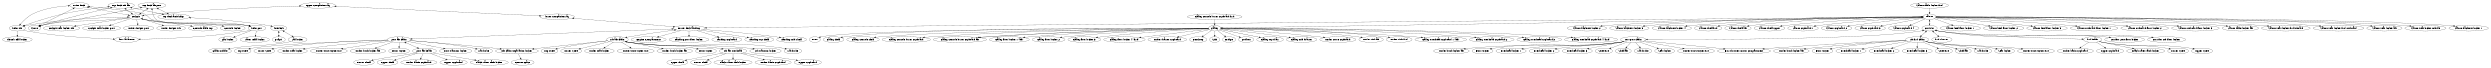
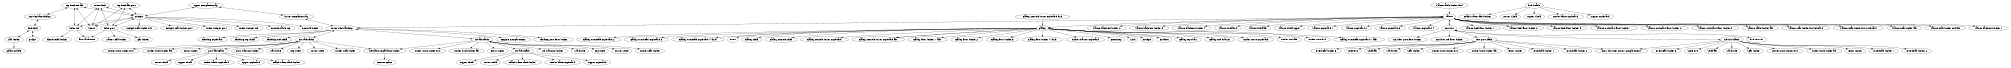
  digraph {
    n1 [label=Shore]
    n2 [label="swim deck"]
    n3 [label=cockpit]
    n4 [label="helm port"]
    n5 [label="helm stb"]
    n6 [label="cockpit seat locker stb"]
    n7 [label="cockpit seat locker port"]
    n8 [label="under dodger port"]
    n9 [label="under dodger stb"]
    n10 [label="Console table top"]
    n11 [label="Console locker"]
    n12 [label="floor lazarette"]
    n13 [label="gas locker"]
    n14 [label="water refill locker"]
    n15 [label="diesel refill locker"]
    n16 [label="upper companionway"]
    n17 [label="lower companionway"]
    n18 [label="Lower deck landing"]
    n19 [label="top deck stb aft"]
    n20 [label="top deck amidships"]
    n21 [label=foredeck]
    n22 [label="port aft cabin"]
    n23 [label="stb aft cabin"]
    n24 [label="Engine Compartment"]
    n25 [label="Landing port floor locker"]
    n26 [label="Landing cupboard"]
    n27 [label="Landing top shelf"]
    n28 [label="Landing mid shelf"]
    n29 [label=saloon]
    n30 [label=galley]
    n31 [label=corridor]
    n32 [label="Saloon keel floor locker 1"]
    n33 [label="Saloon keel floor locker 2"]
    n34 [label="Saloon keel floor locker 3"]
    n35 [label="Saloon outboard floor locker 1"]
    n36 [label="Saloon outboard floor locker 2"]
    n37 [label="Saloon outboard floor locker 3"]
    n38 [label="Saloon table locker aft"]
    n39 [label="Saloon seat locker fwd inboard"]
    n40 [label="Saloon seat locker fwd outboard"]
    n41 [label="Saloon seat locker aft"]
    n42 [label="Saloon seat locker middle"]
    n43 [label="Saloon backrest locker 1"]
    n44 [label="Saloon backrest locker 2"]
    n45 [label="Saloon backrest locker 3"]
    n46 [label="Saloon backrest locker 4"]
    n47 [label="Saloon shelf fwd"]
    n48 [label="Saloon shelf aft"]
    n49 [label="Saloon shelf upper"]
    n50 [label="Saloon cupboard 1"]
    n51 [label="Saloon cupboard 2"]
    n52 [label="Saloon cupboard 3"]
    n53 [label="Saloon cupboard 4"]
    n54 [label=Fridge]
    n55 [label=Coolbox]
    n56 [label="Galley top draw"]
    n57 [label="Galley mid drawer"]
    n58 [label="Under stove cupboard"]
    n59 [label="Under sink aft"]
    n60 [label="Under sink fwd"]
    n61 [label="Galley overhead cupboard 1 (aft)"]
    n62 [label="Galley overhead cupboard 2"]
    n63 [label="Galley overhead cupboard 3"]
    n64 [label="Galley overhead cupboard 4 (fwd)"]
    n65 [label=Oven]
    n66 [label="Galley shelf"]
    n67 [label="Galley console shelf"]
    n68 [label="Galley console lower cupboard"]
    n69 [label="Galley console lower cupboard aft"]
    n70 [label="Galley floor locker 1 (aft)"]
    n71 [label="Galley floor locker 2"]
    n72 [label="Galley floor locker 3"]
    n73 [label="Galley floor locker 4 (fwd)"]
    n74 [label="Under drawer cupboard"]
    n75 [label=Benchtop]
    n76 [label=Sink]
    n77 [label="port port cabin"]
    n78 [label="stb fwd cabin"]
    n79 [label="fwd shower"]
    n80 [label="fwd heads"]
    n81 [label="corridor port floor locker"]
    n82 [label="corridor stb floor locker"]
    n83 [label="Saloon table locker fwd"]
    n84 [label="Galley console lower cupboard fwd"]
    n85 [label="port aft heads"]
    n86 [label="Port transom locker"]
    n87 [label="Aft cabin separation locker"]
    n88 [label=Wardrobe]
    n89 [label="Top shelf"]
    n90 [label="Lower Shelf"]
    n91 [label="Under seat locker"]
    n92 [label="Under bunk locker fwd"]
    n93 [label="Under bunk locker aft"]
    n94 [label="Floor locker"]
    n95 [label="Under basin cupboard"]
    n96 [label="Upper cupboard"]
    n97 [label="Black water tank locker"]
    n98 [label="Lower shelf"]
    n99 [label="Upper shelf"]
    n100 [label="Genset space"]
-   n101 [label="stb aft overhead"]
+   n101 [label="stb aft heads"]
    n102 [label="Stb transom locker"]
    n103 [label=Wardrobe]
    n104 [label="Top shelf"]
    n105 [label="Lower Shelf"]
    n106 [label="Under seat locker"]
    n107 [label="Under bunk locker fwd"]
    n108 [label="Under bunk locker aft"]
    n109 [label="Floor locker"]
    n110 [label="Black water tank locker"]
    n111 [label="Under basin cupboard"]
    n112 [label="Upper cupboard"]
    n113 [label="Upper shelf"]
    n114 [label="Lower shelf"]
    n115 [label="Overhead locker 1"]
    n116 [label="Overhead locker 2"]
    n117 [label="Overhead locker 3"]
    n118 [label="Shelf fwd"]
    n119 [label="Shelf aft"]
    n120 [label=Wardrobe]
    n121 [label="Seat locker"]
    n122 [label="Under bunk locker fwd"]
    n123 [label="Under bunk locker aft"]
    n124 [label="Floor locker"]
    n125 [label="Bow thruster motor compartment"]
    n126 [label="Overhead locker 1"]
    n127 [label="Overhead locker 2"]
    n128 [label="Overhead locker 3"]
    n129 [label="Shelf fwd"]
    n130 [label="Shelf aft"]
    n131 [label=Wardrobe]
    n132 [label="Seat locker"]
    n133 [label="Under bunk locker fwd"]
    n134 [label="Under bunk locker aft"]
    n135 [label="Floor locker"]
    n136 [label="Black water tank locker"]
    n137 [label="Lower Shelf"]
    n138 [label="Upper Shelf"]
    n139 [label="Under basin cupboard"]
    n140 [label="Upper cupboard"]
    n141 [label="top deck aft port"]
    n142 [label=pullpit]
    n143 [label="Sail locker"]
    n144 [label="Chain middle"]
    n2 -> n1 [dir=both]
    n2 -> n3 [dir=both]
    n2 -> n4 [dir=both]
    n2 -> n5 [dir=both]
    n3 -> n1
    n3 -> n4 [dir=both]
    n3 -> n5 [dir=both]
    n3 -> n6
    n3 -> n7
    n3 -> n8
    n3 -> n9
    n3 -> n10
    n3 -> n11
    n4 -> n12
    n4 -> n13
    n4 -> n14
    n5 -> n12
    n5 -> n15
    n16 -> n3 [dir=both]
    n16 -> n17 [dir=both]
    n17 -> n18 [dir=both]
    n18 -> n22 [dir=both]
    n18 -> n23 [dir=both]
    n18 -> n24
    n18 -> n25
    n18 -> n26
    n18 -> n27
    n18 -> n28
    n19 -> n1 [dir=both]
    n19 -> n3 [dir=both]
    n19 -> n5 [dir=both]
    n19 -> n20 [dir=both]
    n20 -> n21 [dir=both]
    n21 -> n142 [dir=both]
    n21 -> n143 [dir=both]
    n22 -> n85 [dir=both]
    n22 -> n86
    n22 -> n87
    n22 -> n88
    n22 -> n89
    n22 -> n90
    n22 -> n91
    n22 -> n92
    n22 -> n93
    n22 -> n94
    n23 -> n87
    n23 -> n101 [dir=both]
    n23 -> n102
    n23 -> n103
    n23 -> n104
    n23 -> n105
    n23 -> n106
    n23 -> n107
    n23 -> n108
    n23 -> n109
    n29 -> n18 [dir=both]
    n29 -> n30 [dir=both]
    n29 -> n31 [dir=both]
    n29 -> n32
    n29 -> n33
    n29 -> n34
    n29 -> n35
    n29 -> n36
    n29 -> n37
    n29 -> n38
    n29 -> n39
    n29 -> n40
    n29 -> n41
    n29 -> n42
    n29 -> n43
    n29 -> n44
    n29 -> n45
    n29 -> n46
    n29 -> n47
    n29 -> n48
    n29 -> n49
    n29 -> n50
    n29 -> n51
    n29 -> n52
    n29 -> n53
    n30 -> n54
    n30 -> n55
    n30 -> n56
    n30 -> n57
    n30 -> n58
    n30 -> n59
    n30 -> n60
    n30 -> n61
    n30 -> n62
    n30 -> n63
    n30 -> n64
    n30 -> n65
    n30 -> n66
    n30 -> n67
    n30 -> n68
    n30 -> n69
    n30 -> n69
    n30 -> n70
    n30 -> n71
    n30 -> n72
    n30 -> n73
    n30 -> n74
    n30 -> n75
    n30 -> n76
    n31 -> n77 [dir=both]
    n31 -> n78 [dir=both]
    n31 -> n79 [dir=both]
-   n31 -> n80 [dir=both]
    n31 -> n81
    n31 -> n82
    n77 -> n115
    n77 -> n116
    n77 -> n117
    n77 -> n118
    n77 -> n119
    n77 -> n120
    n77 -> n121
    n77 -> n122
    n77 -> n123
    n77 -> n124
    n77 -> n125
    n78 -> n125
    n78 -> n126
    n78 -> n127
    n78 -> n128
    n78 -> n129
    n78 -> n130
    n78 -> n131
    n78 -> n132
    n78 -> n133
    n78 -> n134
    n78 -> n135
    n80 -> n136
    n80 -> n137
    n80 -> n138
    n80 -> n139
    n80 -> n140
    n83 -> n29
    n84 -> n30
    n85 -> n95
    n85 -> n96
    n85 -> n97
    n85 -> n98
    n85 -> n99
    n87 -> n100
    n101 -> n110
    n101 -> n111
    n101 -> n112
    n101 -> n113
    n101 -> n114
    n141 -> n1 [dir=both]
    n141 -> n3 [dir=both]
    n141 -> n4 [dir=both]
-   n141 -> n20 [dir=both]
    n143 -> n144
  }
